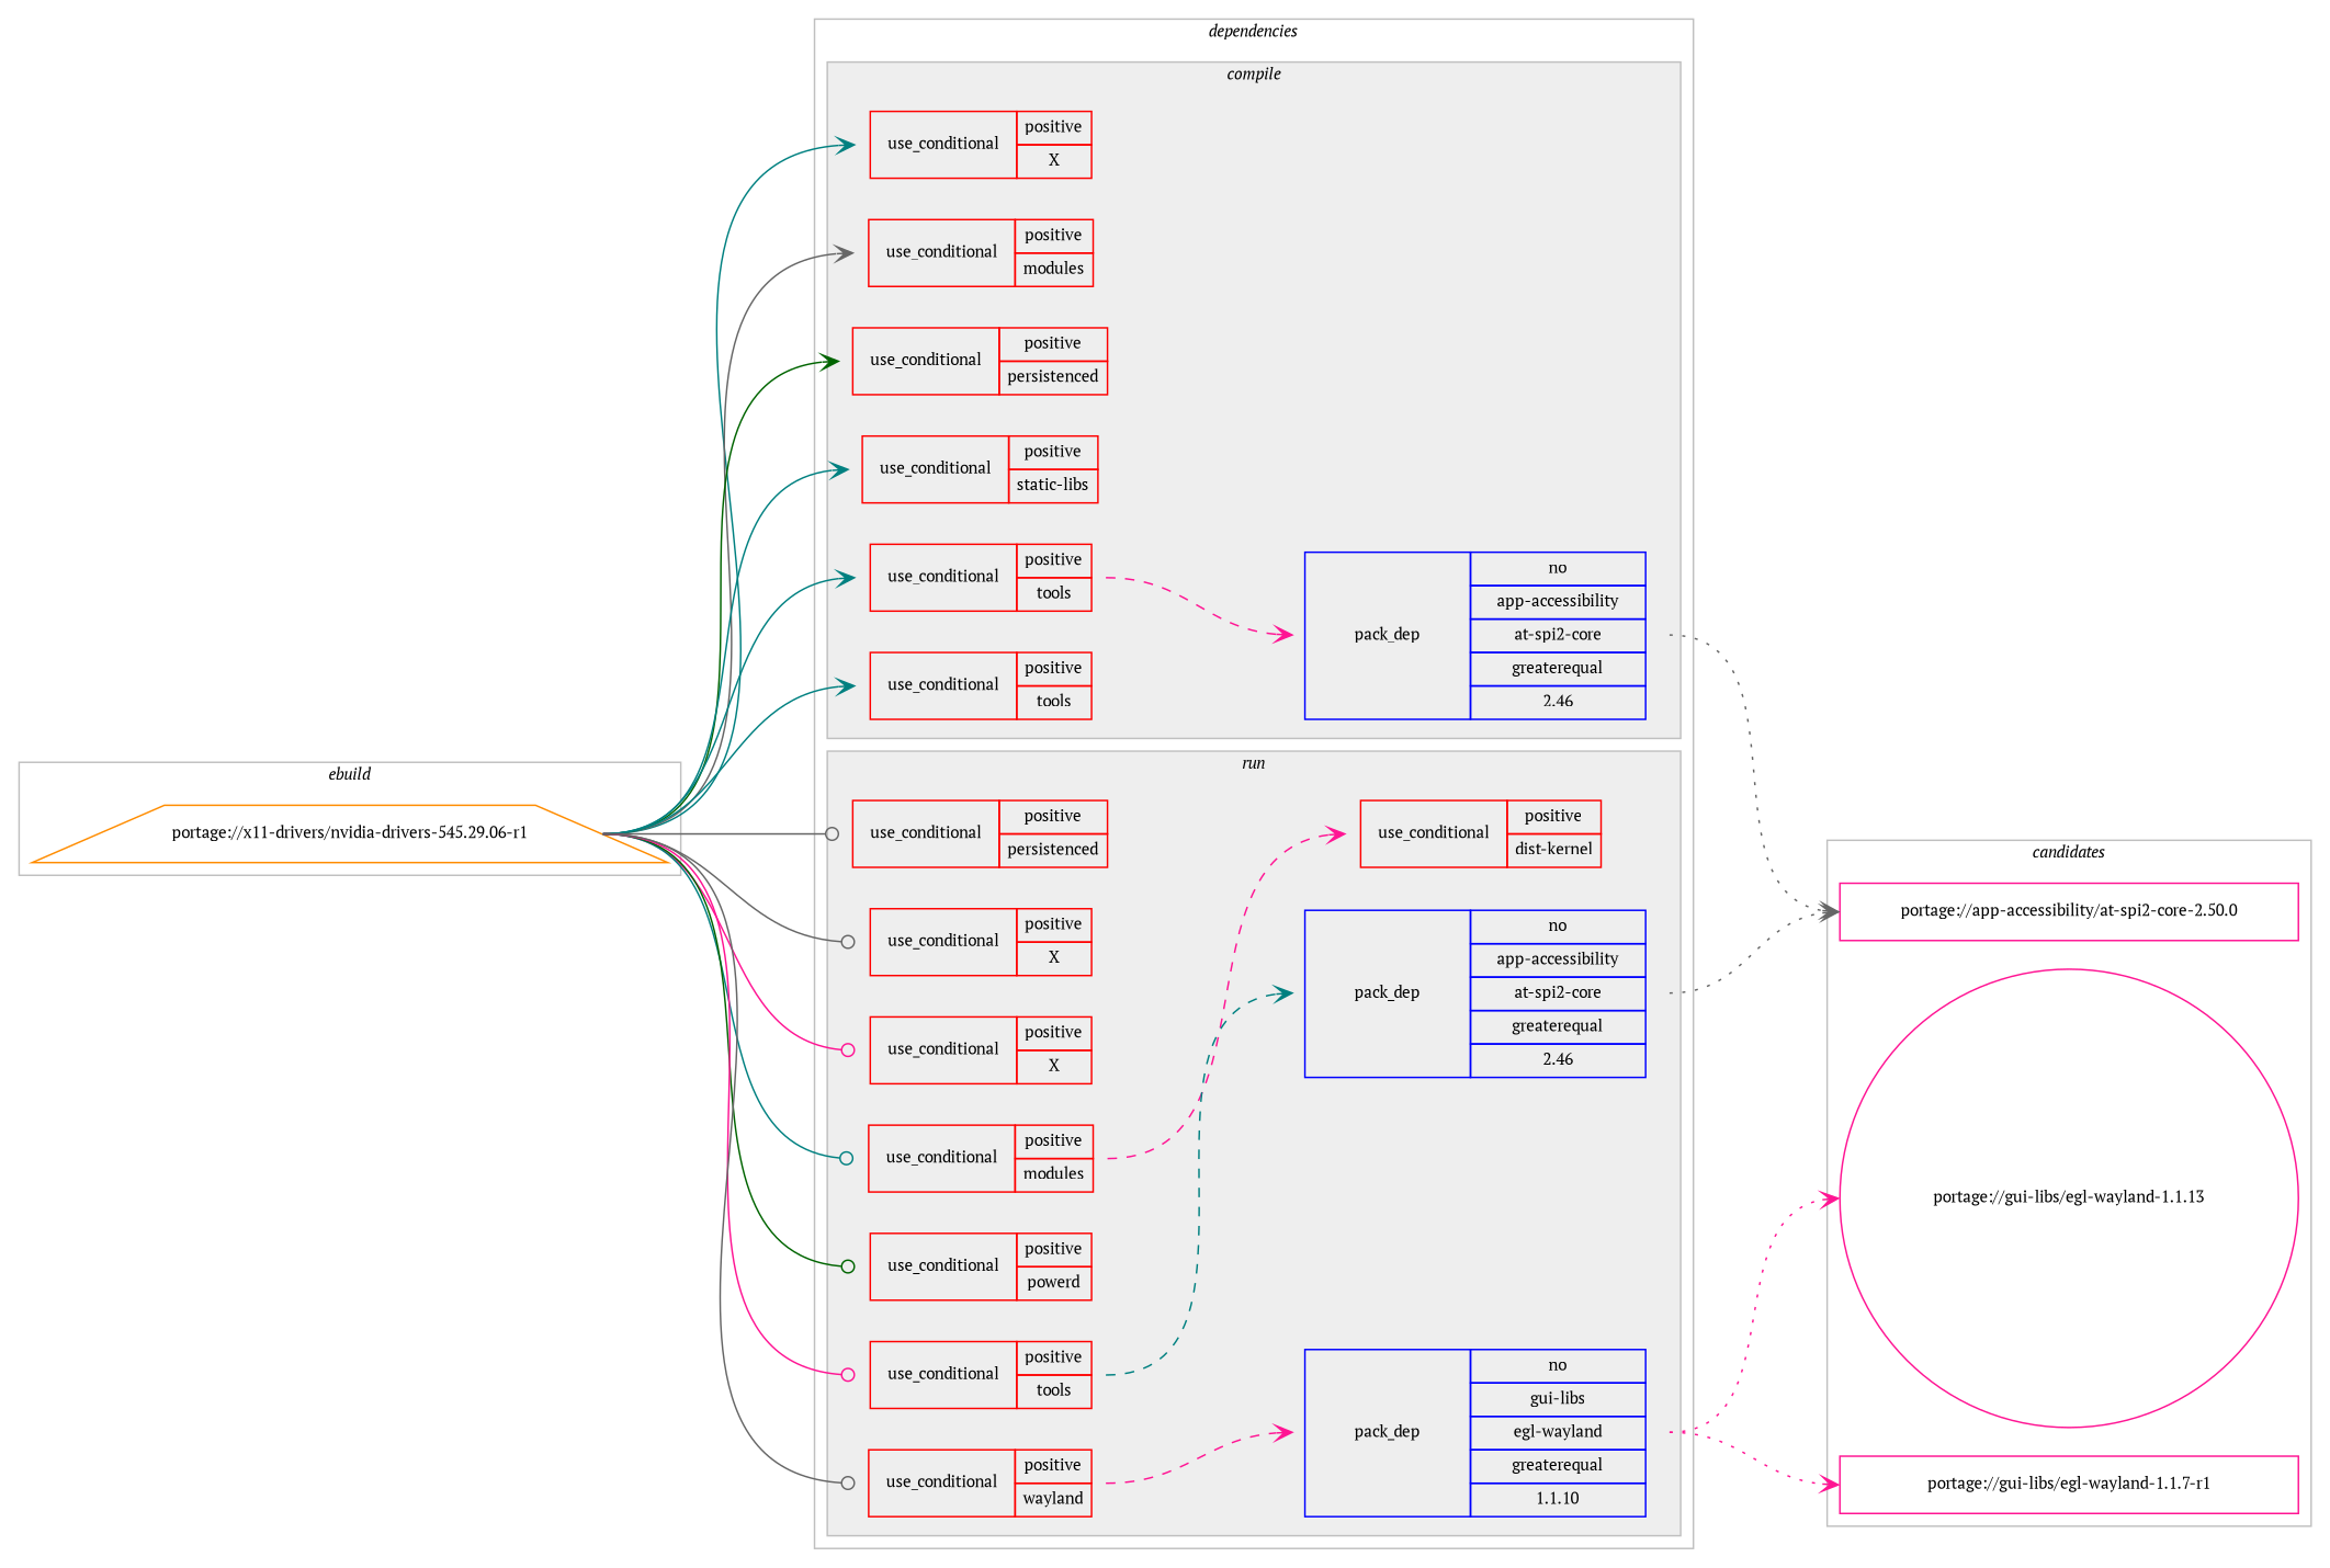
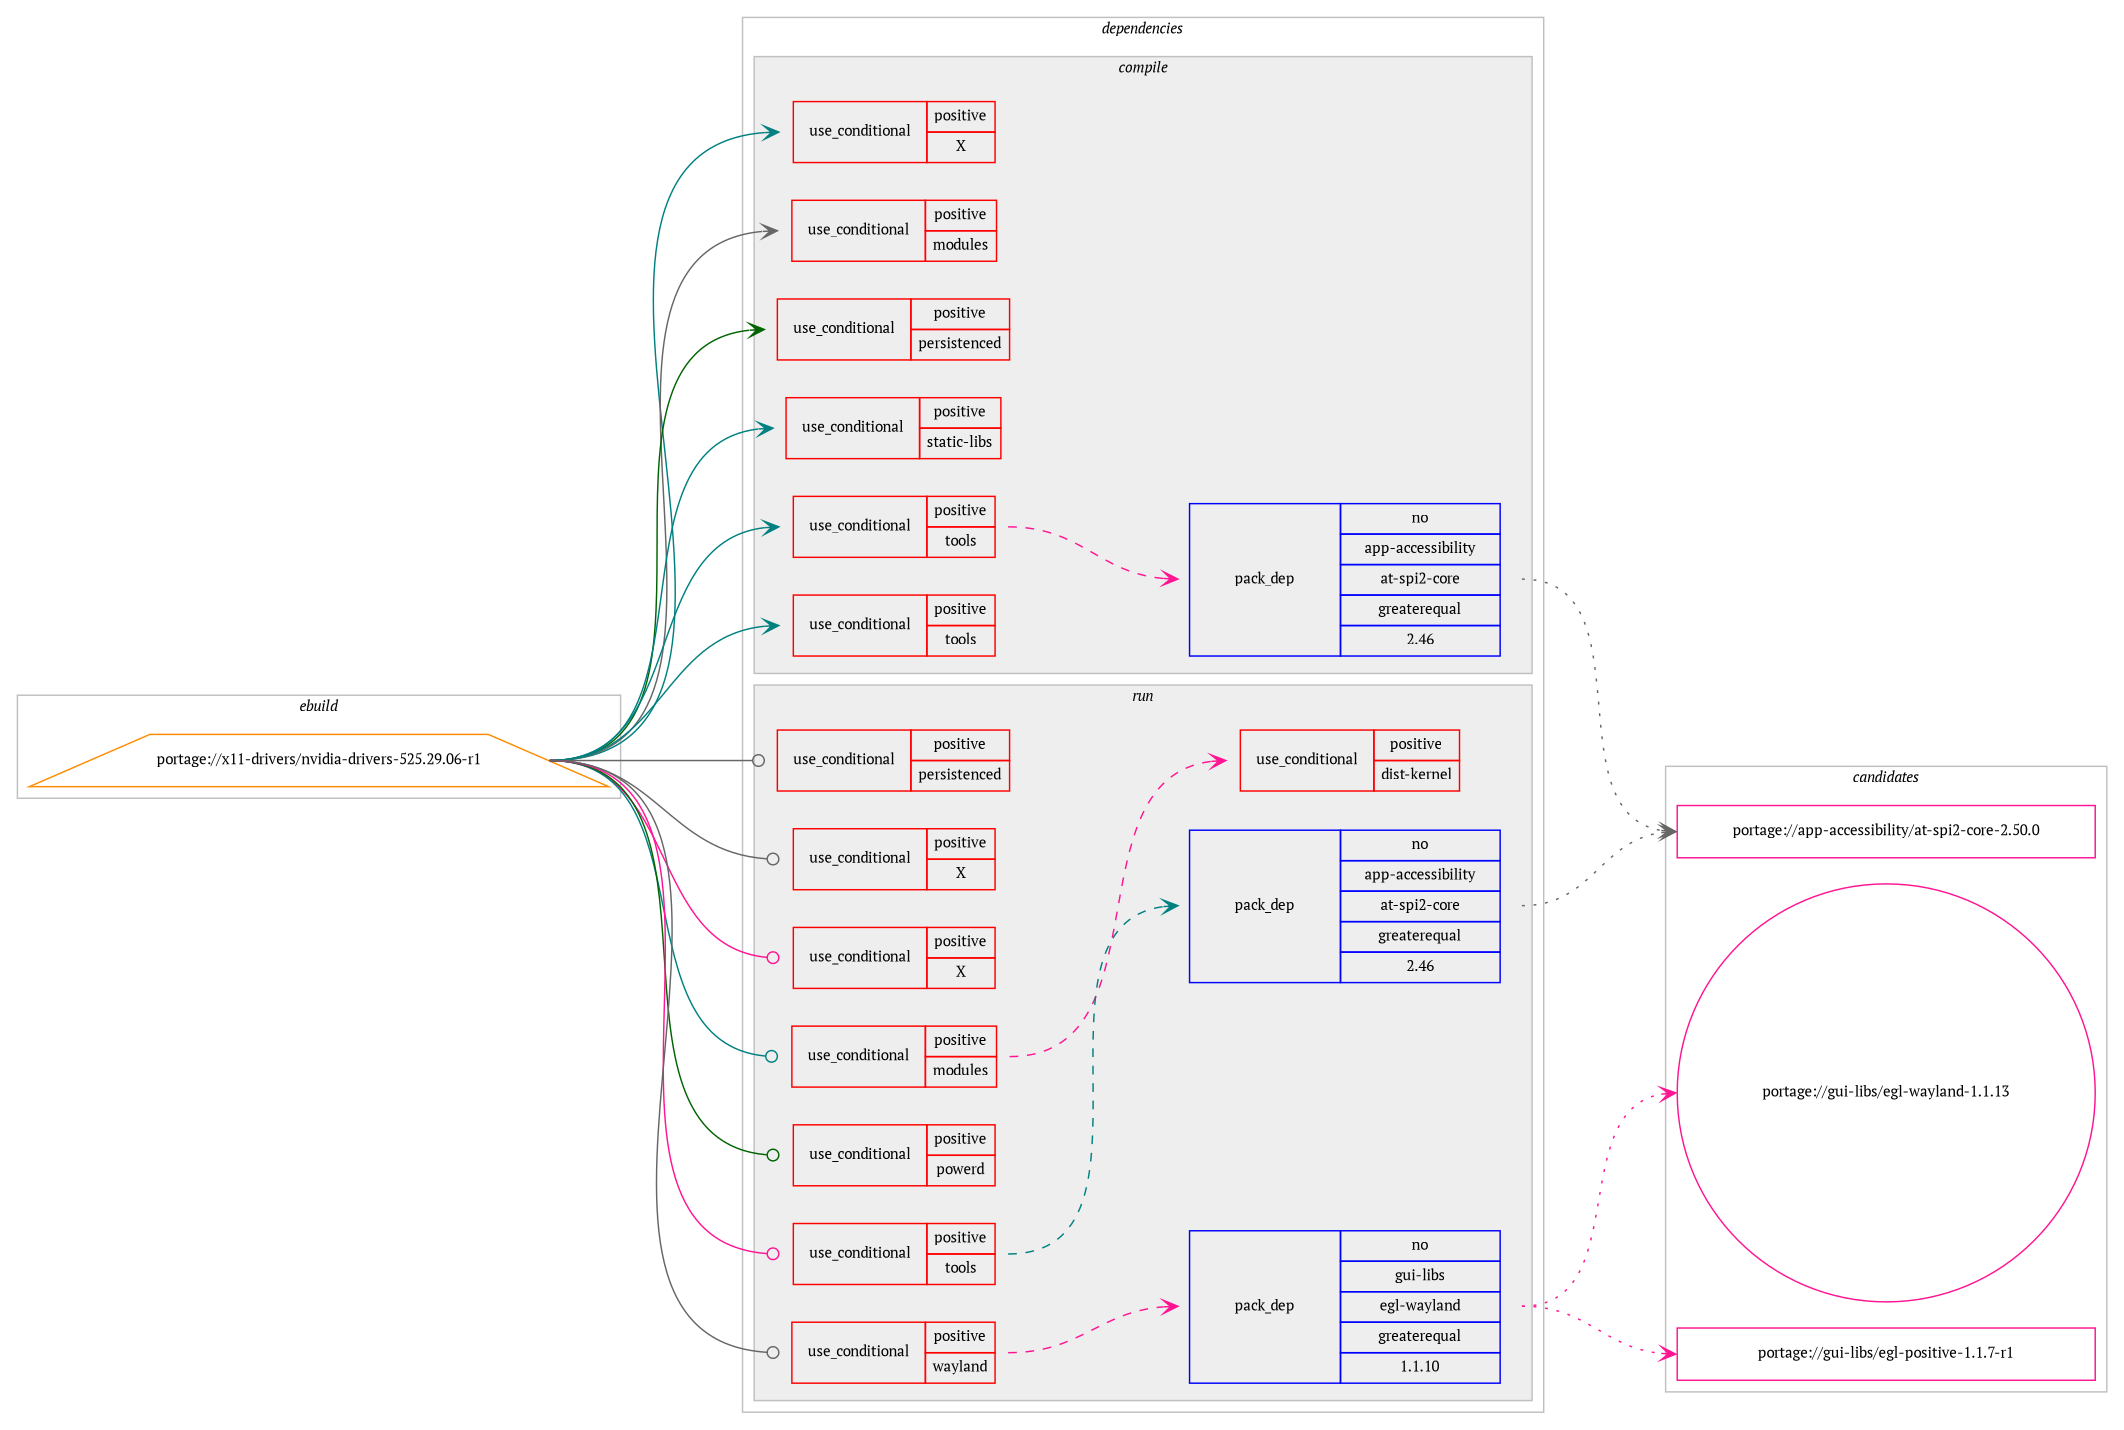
  digraph {
    compound=true
    concentrate=true
    fontname="PT Serif"
    fontsize=10
    newrank=true
    rankdir=LR
    ranksep=1.5
    node [color=red fontname="PT Serif" fontsize=10 shape=none]
    edge [arrowhead=vee color=deeppink fontname="PT Serif" headport=w style=solid tailport=e weight=20]
-   n1 [color=darkorange label="portage://x11-drivers/nvidia-drivers-545.29.06-r1" shape=trapezium width=4]
+   n1 [color=darkorange label="portage://x11-drivers/nvidia-drivers-525.29.06-r1" shape=trapezium width=4]
    n2 [label=<<TABLE BORDER="0" CELLBORDER="1" CELLSPACING="0" CELLPADDING="4"><TR><TD ROWSPAN="3" CELLPADDING="10">use_conditional</TD></TR><TR><TD>positive</TD></TR><TR><TD>X</TD></TR></TABLE>>]
    n3 [label=<<TABLE BORDER="0" CELLBORDER="1" CELLSPACING="0" CELLPADDING="4"><TR><TD ROWSPAN="3" CELLPADDING="10">use_conditional</TD></TR><TR><TD>positive</TD></TR><TR><TD>modules</TD></TR></TABLE>>]
    n4 [label=<<TABLE BORDER="0" CELLBORDER="1" CELLSPACING="0" CELLPADDING="4"><TR><TD ROWSPAN="3" CELLPADDING="10">use_conditional</TD></TR><TR><TD>positive</TD></TR><TR><TD>persistenced</TD></TR></TABLE>>]
    n5 [label=<<TABLE BORDER="0" CELLBORDER="1" CELLSPACING="0" CELLPADDING="4"><TR><TD ROWSPAN="3" CELLPADDING="10">use_conditional</TD></TR><TR><TD>positive</TD></TR><TR><TD>static-libs</TD></TR></TABLE>>]
    n6 [color=blue label=<<TABLE BORDER="0" CELLBORDER="1" CELLSPACING="0" CELLPADDING="4" WIDTH="220"><TR><TD ROWSPAN="6" CELLPADDING="30">pack_dep</TD></TR><TR><TD WIDTH="110">no</TD></TR><TR><TD>app-accessibility</TD></TR><TR><TD>at-spi2-core</TD></TR><TR><TD>greaterequal</TD></TR><TR><TD>2.46</TD></TR></TABLE>>]
    n7 [label=<<TABLE BORDER="0" CELLBORDER="1" CELLSPACING="0" CELLPADDING="4"><TR><TD ROWSPAN="3" CELLPADDING="10">use_conditional</TD></TR><TR><TD>positive</TD></TR><TR><TD>tools</TD></TR></TABLE>>]
    n8 [label=<<TABLE BORDER="0" CELLBORDER="1" CELLSPACING="0" CELLPADDING="4"><TR><TD ROWSPAN="3" CELLPADDING="10">use_conditional</TD></TR><TR><TD>positive</TD></TR><TR><TD>tools</TD></TR></TABLE>>]
    n9 [label=<<TABLE BORDER="0" CELLBORDER="1" CELLSPACING="0" CELLPADDING="4"><TR><TD ROWSPAN="3" CELLPADDING="10">use_conditional</TD></TR><TR><TD>positive</TD></TR><TR><TD>persistenced</TD></TR></TABLE>>]
    n10 [label=<<TABLE BORDER="0" CELLBORDER="1" CELLSPACING="0" CELLPADDING="4"><TR><TD ROWSPAN="3" CELLPADDING="10">use_conditional</TD></TR><TR><TD>positive</TD></TR><TR><TD>X</TD></TR></TABLE>>]
    n11 [label=<<TABLE BORDER="0" CELLBORDER="1" CELLSPACING="0" CELLPADDING="4"><TR><TD ROWSPAN="3" CELLPADDING="10">use_conditional</TD></TR><TR><TD>positive</TD></TR><TR><TD>X</TD></TR></TABLE>>]
    n12 [label=<<TABLE BORDER="0" CELLBORDER="1" CELLSPACING="0" CELLPADDING="4"><TR><TD ROWSPAN="3" CELLPADDING="10">use_conditional</TD></TR><TR><TD>positive</TD></TR><TR><TD>dist-kernel</TD></TR></TABLE>>]
    n13 [label=<<TABLE BORDER="0" CELLBORDER="1" CELLSPACING="0" CELLPADDING="4"><TR><TD ROWSPAN="3" CELLPADDING="10">use_conditional</TD></TR><TR><TD>positive</TD></TR><TR><TD>modules</TD></TR></TABLE>>]
    n14 [label=<<TABLE BORDER="0" CELLBORDER="1" CELLSPACING="0" CELLPADDING="4"><TR><TD ROWSPAN="3" CELLPADDING="10">use_conditional</TD></TR><TR><TD>positive</TD></TR><TR><TD>powerd</TD></TR></TABLE>>]
    n15 [color=blue label=<<TABLE BORDER="0" CELLBORDER="1" CELLSPACING="0" CELLPADDING="4" WIDTH="220"><TR><TD ROWSPAN="6" CELLPADDING="30">pack_dep</TD></TR><TR><TD WIDTH="110">no</TD></TR><TR><TD>app-accessibility</TD></TR><TR><TD>at-spi2-core</TD></TR><TR><TD>greaterequal</TD></TR><TR><TD>2.46</TD></TR></TABLE>>]
    n16 [label=<<TABLE BORDER="0" CELLBORDER="1" CELLSPACING="0" CELLPADDING="4"><TR><TD ROWSPAN="3" CELLPADDING="10">use_conditional</TD></TR><TR><TD>positive</TD></TR><TR><TD>tools</TD></TR></TABLE>>]
    n17 [color=blue label=<<TABLE BORDER="0" CELLBORDER="1" CELLSPACING="0" CELLPADDING="4" WIDTH="220"><TR><TD ROWSPAN="6" CELLPADDING="30">pack_dep</TD></TR><TR><TD WIDTH="110">no</TD></TR><TR><TD>gui-libs</TD></TR><TR><TD>egl-wayland</TD></TR><TR><TD>greaterequal</TD></TR><TR><TD>1.1.10</TD></TR></TABLE>>]
    n18 [label=<<TABLE BORDER="0" CELLBORDER="1" CELLSPACING="0" CELLPADDING="4"><TR><TD ROWSPAN="3" CELLPADDING="10">use_conditional</TD></TR><TR><TD>positive</TD></TR><TR><TD>wayland</TD></TR></TABLE>>]
    n19 [color=deeppink label="portage://app-accessibility/at-spi2-core-2.50.0" shape=box width=4]
    n20 [color=deeppink label="portage://gui-libs/egl-wayland-1.1.13" shape=circle width=4]
-   n21 [color=deeppink label="portage://gui-libs/egl-wayland-1.1.7-r1" shape=box width=4]
+   n21 [color=deeppink label="portage://gui-libs/egl-positive-1.1.7-r1" shape=box width=4]
    subgraph cluster_1 {
      color=gray
      label=<<i>ebuild</i>>
      rank=same
      n1
    }
    subgraph cluster_2 {
      color=gray
      label=<<i>dependencies</i>>
      subgraph cluster_3 {
        color=gray
        fillcolor="#eeeeee"
        label=<<i>compile</i>>
        style=filled
        subgraph sub_4 {
          color=gray
          fillcolor="#eeeeee"
          label=<<i>compile</i>>
          style=filled
          n2
        }
        subgraph sub_5 {
          color=gray
          fillcolor="#eeeeee"
          label=<<i>compile</i>>
          style=filled
          n3
        }
        subgraph sub_6 {
          color=gray
          fillcolor="#eeeeee"
          label=<<i>compile</i>>
          style=filled
          n4
        }
        subgraph sub_7 {
          color=gray
          fillcolor="#eeeeee"
          label=<<i>compile</i>>
          style=filled
          n5
        }
        subgraph sub_8 {
          color=gray
          fillcolor="#eeeeee"
          label=<<i>compile</i>>
          style=filled
          n7
          subgraph sub_9 {
            color=gray
            fillcolor="#eeeeee"
            label=<<i>compile</i>>
            style=filled
            n6
          }
        }
        subgraph sub_10 {
          color=gray
          fillcolor="#eeeeee"
          label=<<i>compile</i>>
          style=filled
          n8
        }
      }
      subgraph cluster_11 {
        color=gray
        fillcolor="#eeeeee"
        label=<<i>compile and run</i>>
        style=filled
      }
      subgraph cluster_12 {
        color=gray
        fillcolor="#eeeeee"
        label=<<i>run</i>>
        style=filled
        subgraph sub_13 {
          color=gray
          fillcolor="#eeeeee"
          label=<<i>run</i>>
          style=filled
          n9
        }
        subgraph sub_14 {
          color=gray
          fillcolor="#eeeeee"
          label=<<i>run</i>>
          style=filled
          n10
        }
        subgraph sub_15 {
          color=gray
          fillcolor="#eeeeee"
          label=<<i>run</i>>
          style=filled
          n11
        }
        subgraph sub_16 {
          color=gray
          fillcolor="#eeeeee"
          label=<<i>run</i>>
          style=filled
          n13
          subgraph sub_17 {
            color=gray
            fillcolor="#eeeeee"
            label=<<i>run</i>>
            style=filled
            n12
          }
        }
        subgraph sub_18 {
          color=gray
          fillcolor="#eeeeee"
          label=<<i>run</i>>
          style=filled
          n14
        }
        subgraph sub_19 {
          color=gray
          fillcolor="#eeeeee"
          label=<<i>run</i>>
          style=filled
          n16
          subgraph sub_20 {
            color=gray
            fillcolor="#eeeeee"
            label=<<i>run</i>>
            style=filled
            n15
          }
        }
        subgraph sub_21 {
          color=gray
          fillcolor="#eeeeee"
          label=<<i>run</i>>
          style=filled
          n18
          subgraph sub_22 {
            color=gray
            fillcolor="#eeeeee"
            label=<<i>run</i>>
            style=filled
            n17
          }
        }
      }
    }
    subgraph cluster_23 {
      color=gray
      label=<<i>candidates</i>>
      rank=same
      subgraph sub_24 {
        color=black
        label=<<i>candidates</i>>
        nodesep=1
        rank=same
        n19
      }
      subgraph sub_25 {
        color=black
        label=<<i>candidates</i>>
        nodesep=1
        rank=same
        n19
      }
      subgraph sub_26 {
        color=black
        label=<<i>candidates</i>>
        nodesep=1
        rank=same
        n20
        n21
      }
    }
    n1 -> n2 [color=teal]
    n1 -> n3 [color=gray40]
    n1 -> n4 [color=darkgreen]
    n1 -> n5 [color=teal]
    n1 -> n7 [color=teal]
    n1 -> n8 [color=teal]
    n1 -> n9 [arrowhead=odot color=gray40]
    n1 -> n10 [arrowhead=odot color=gray40]
    n1 -> n11 [arrowhead=odot]
    n1 -> n13 [arrowhead=odot color=teal]
    n1 -> n14 [arrowhead=odot color=darkgreen]
    n1 -> n16 [arrowhead=odot]
    n1 -> n18 [arrowhead=odot color=gray40]
    n6 -> n19 [color=gray40 style=dotted weight=100]
    n7 -> n6 [style=dashed]
    n13 -> n12 [style=dashed]
    n15 -> n19 [color=gray40 style=dotted weight=100]
    n16 -> n15 [color=teal style=dashed]
    n17 -> n20 [style=dotted weight=100]
    n17 -> n21 [style=dotted weight=100]
    n18 -> n17 [style=dashed]
  }
